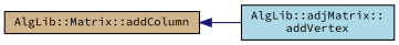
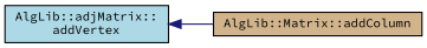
  digraph {
    rankdir=LR
    fontname="Source Code Pro"
    node [color=black fontname="Source Code Pro" fontsize=10 shape=record style=filled]
    n1 [fillcolor=tan fontcolor=black height=0.2 label="AlgLib::Matrix::addColumn" width=0.4]
    n2 [fillcolor=lightblue height=0.2 label="AlgLib::adjMatrix::\laddVertex" width=0.4]
-   n1 -> n2 [color=midnightblue dir=back fontname="Source Code Pro" fontsize=10 labelfontname=Helvetica labelfontsize=10 style=solid]
+   n2 -> n1 [color=midnightblue dir=back fontname="Source Code Pro" fontsize=10 labelfontname=Helvetica labelfontsize=10 style=solid]
  }
